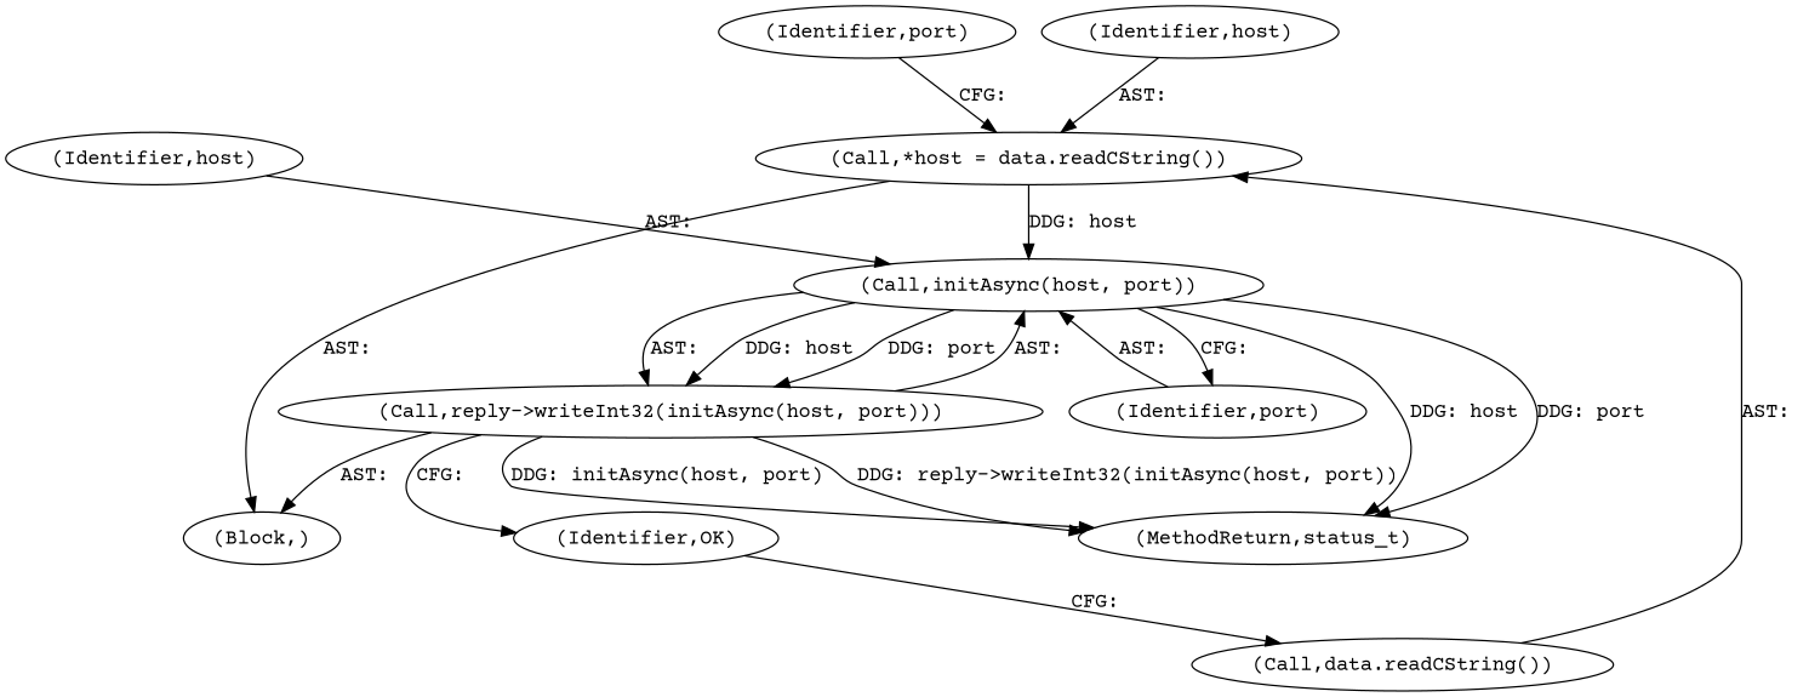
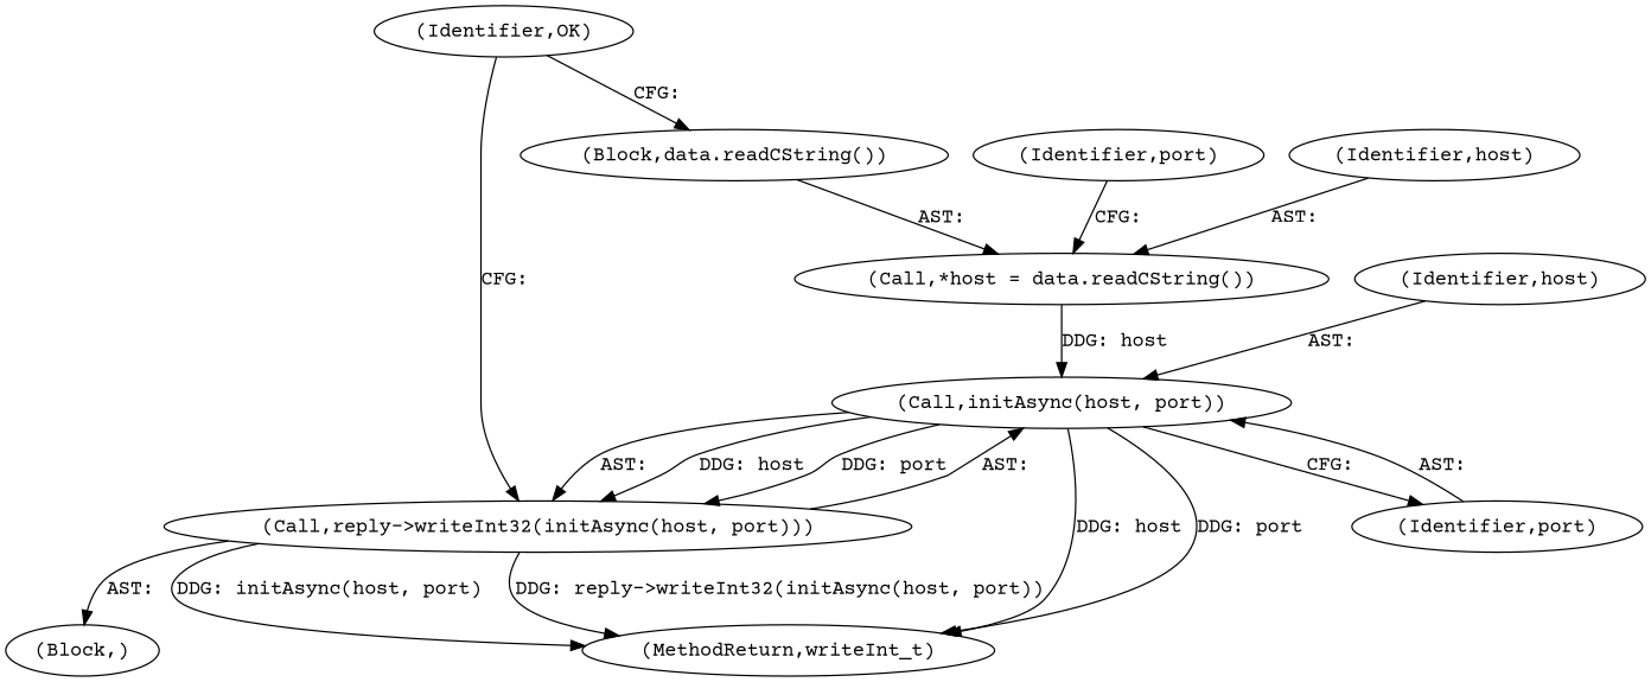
  digraph {
    fontname="Courier Prime"
    node [fontname="Courier Prime"]
    edge [fontname="Courier Prime"]
    n1 [label="(Call,*host = data.readCString())"]
    n2 [label="(Call,initAsync(host, port))"]
    n3 [label="(Block,)"]
-   n4 [label="(MethodReturn,status_t)"]
+   n4 [label="(MethodReturn,writeInt_t)"]
    n5 [label="(Call,reply->writeInt32(initAsync(host, port)))"]
    n6 [label="(Identifier,port)"]
-   n7 [label="(Call,data.readCString())"]
+   n7 [label="(Block,data.readCString())"]
    n8 [label="(Identifier,host)"]
    n9 [label="(Identifier,port)"]
    n10 [label="(Identifier,host)"]
    n11 [label="(Identifier,OK)"]
    n1 -> n2 [label="DDG: host"]
-   n1 -> n3 [label="AST: "]
    n2 -> n4 [label="DDG: host"]
    n2 -> n4 [label="DDG: port"]
    n2 -> n5 [label="AST: "]
    n2 -> n5 [label="DDG: host"]
    n2 -> n5 [label="DDG: port"]
    n2 -> n6 [label="CFG: "]
    n5 -> n2 [label="AST: "]
    n5 -> n3 [label="AST: "]
    n5 -> n4 [label="DDG: initAsync(host, port)"]
    n5 -> n4 [label="DDG: reply->writeInt32(initAsync(host, port))"]
    n6 -> n2 [label="AST: "]
    n7 -> n1 [label="AST: "]
    n8 -> n2 [label="AST: "]
    n9 -> n1 [label="CFG: "]
    n10 -> n1 [label="AST: "]
-   n5 -> n11 [label="CFG: "]
+   n11 -> n5 [label="CFG: "]
    n11 -> n7 [label="CFG: "]
  }
